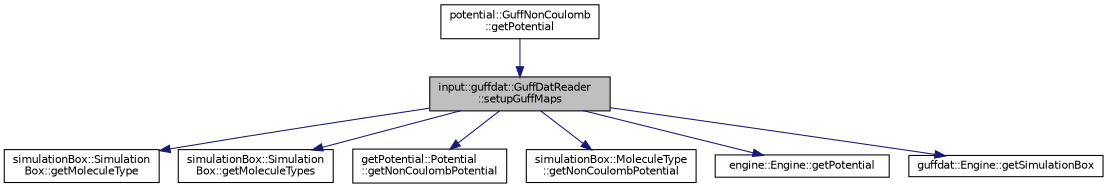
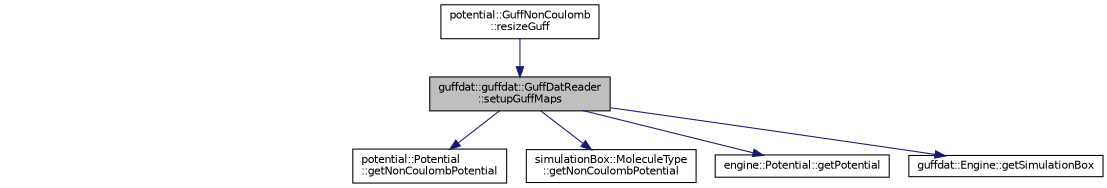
  digraph {
    rankdir=TB
    node [color=black fillcolor=white fontname=Helvetica fontsize=10 shape=record style=filled]
    edge [color=midnightblue fontname=Helvetica fontsize=10 labelfontname=Helvetica labelfontsize=10 style=solid]
-   n1 [fillcolor=grey75 fontcolor=black height=0.2 label="input::guffdat::GuffDatReader\l::setupGuffMaps" width=0.4]
-   n2 [height=0.2 label="simulationBox::Simulation\lBox::getMoleculeType" width=0.4]
-   n3 [height=0.2 label="simulationBox::Simulation\lBox::getMoleculeTypes" width=0.4]
-   n4 [height=0.2 label="getPotential::Potential\l::getNonCoulombPotential" width=0.4]
+   n1 [fillcolor=grey75 fontcolor=black height=0.2 label="guffdat::guffdat::GuffDatReader\l::setupGuffMaps" width=0.4]
+   n4 [height=0.2 label="potential::Potential\l::getNonCoulombPotential" width=0.4]
    n5 [height=0.2 label="simulationBox::MoleculeType\l::getNonCoulombPotential" width=0.4]
-   n6 [height=0.2 label="engine::Engine::getPotential" width=0.4]
+   n6 [height=0.2 label="engine::Potential::getPotential" width=0.4]
    n7 [height=0.2 label="guffdat::Engine::getSimulationBox" width=0.4]
-   n8 [height=0.2 label="potential::GuffNonCoulomb\l::getPotential" width=0.4]
-   n1 -> n2
-   n1 -> n3
+   n8 [height=0.2 label="potential::GuffNonCoulomb\l::resizeGuff" width=0.4]
    n1 -> n4
    n1 -> n5
    n1 -> n6
    n1 -> n7
    n8 -> n1
  }
